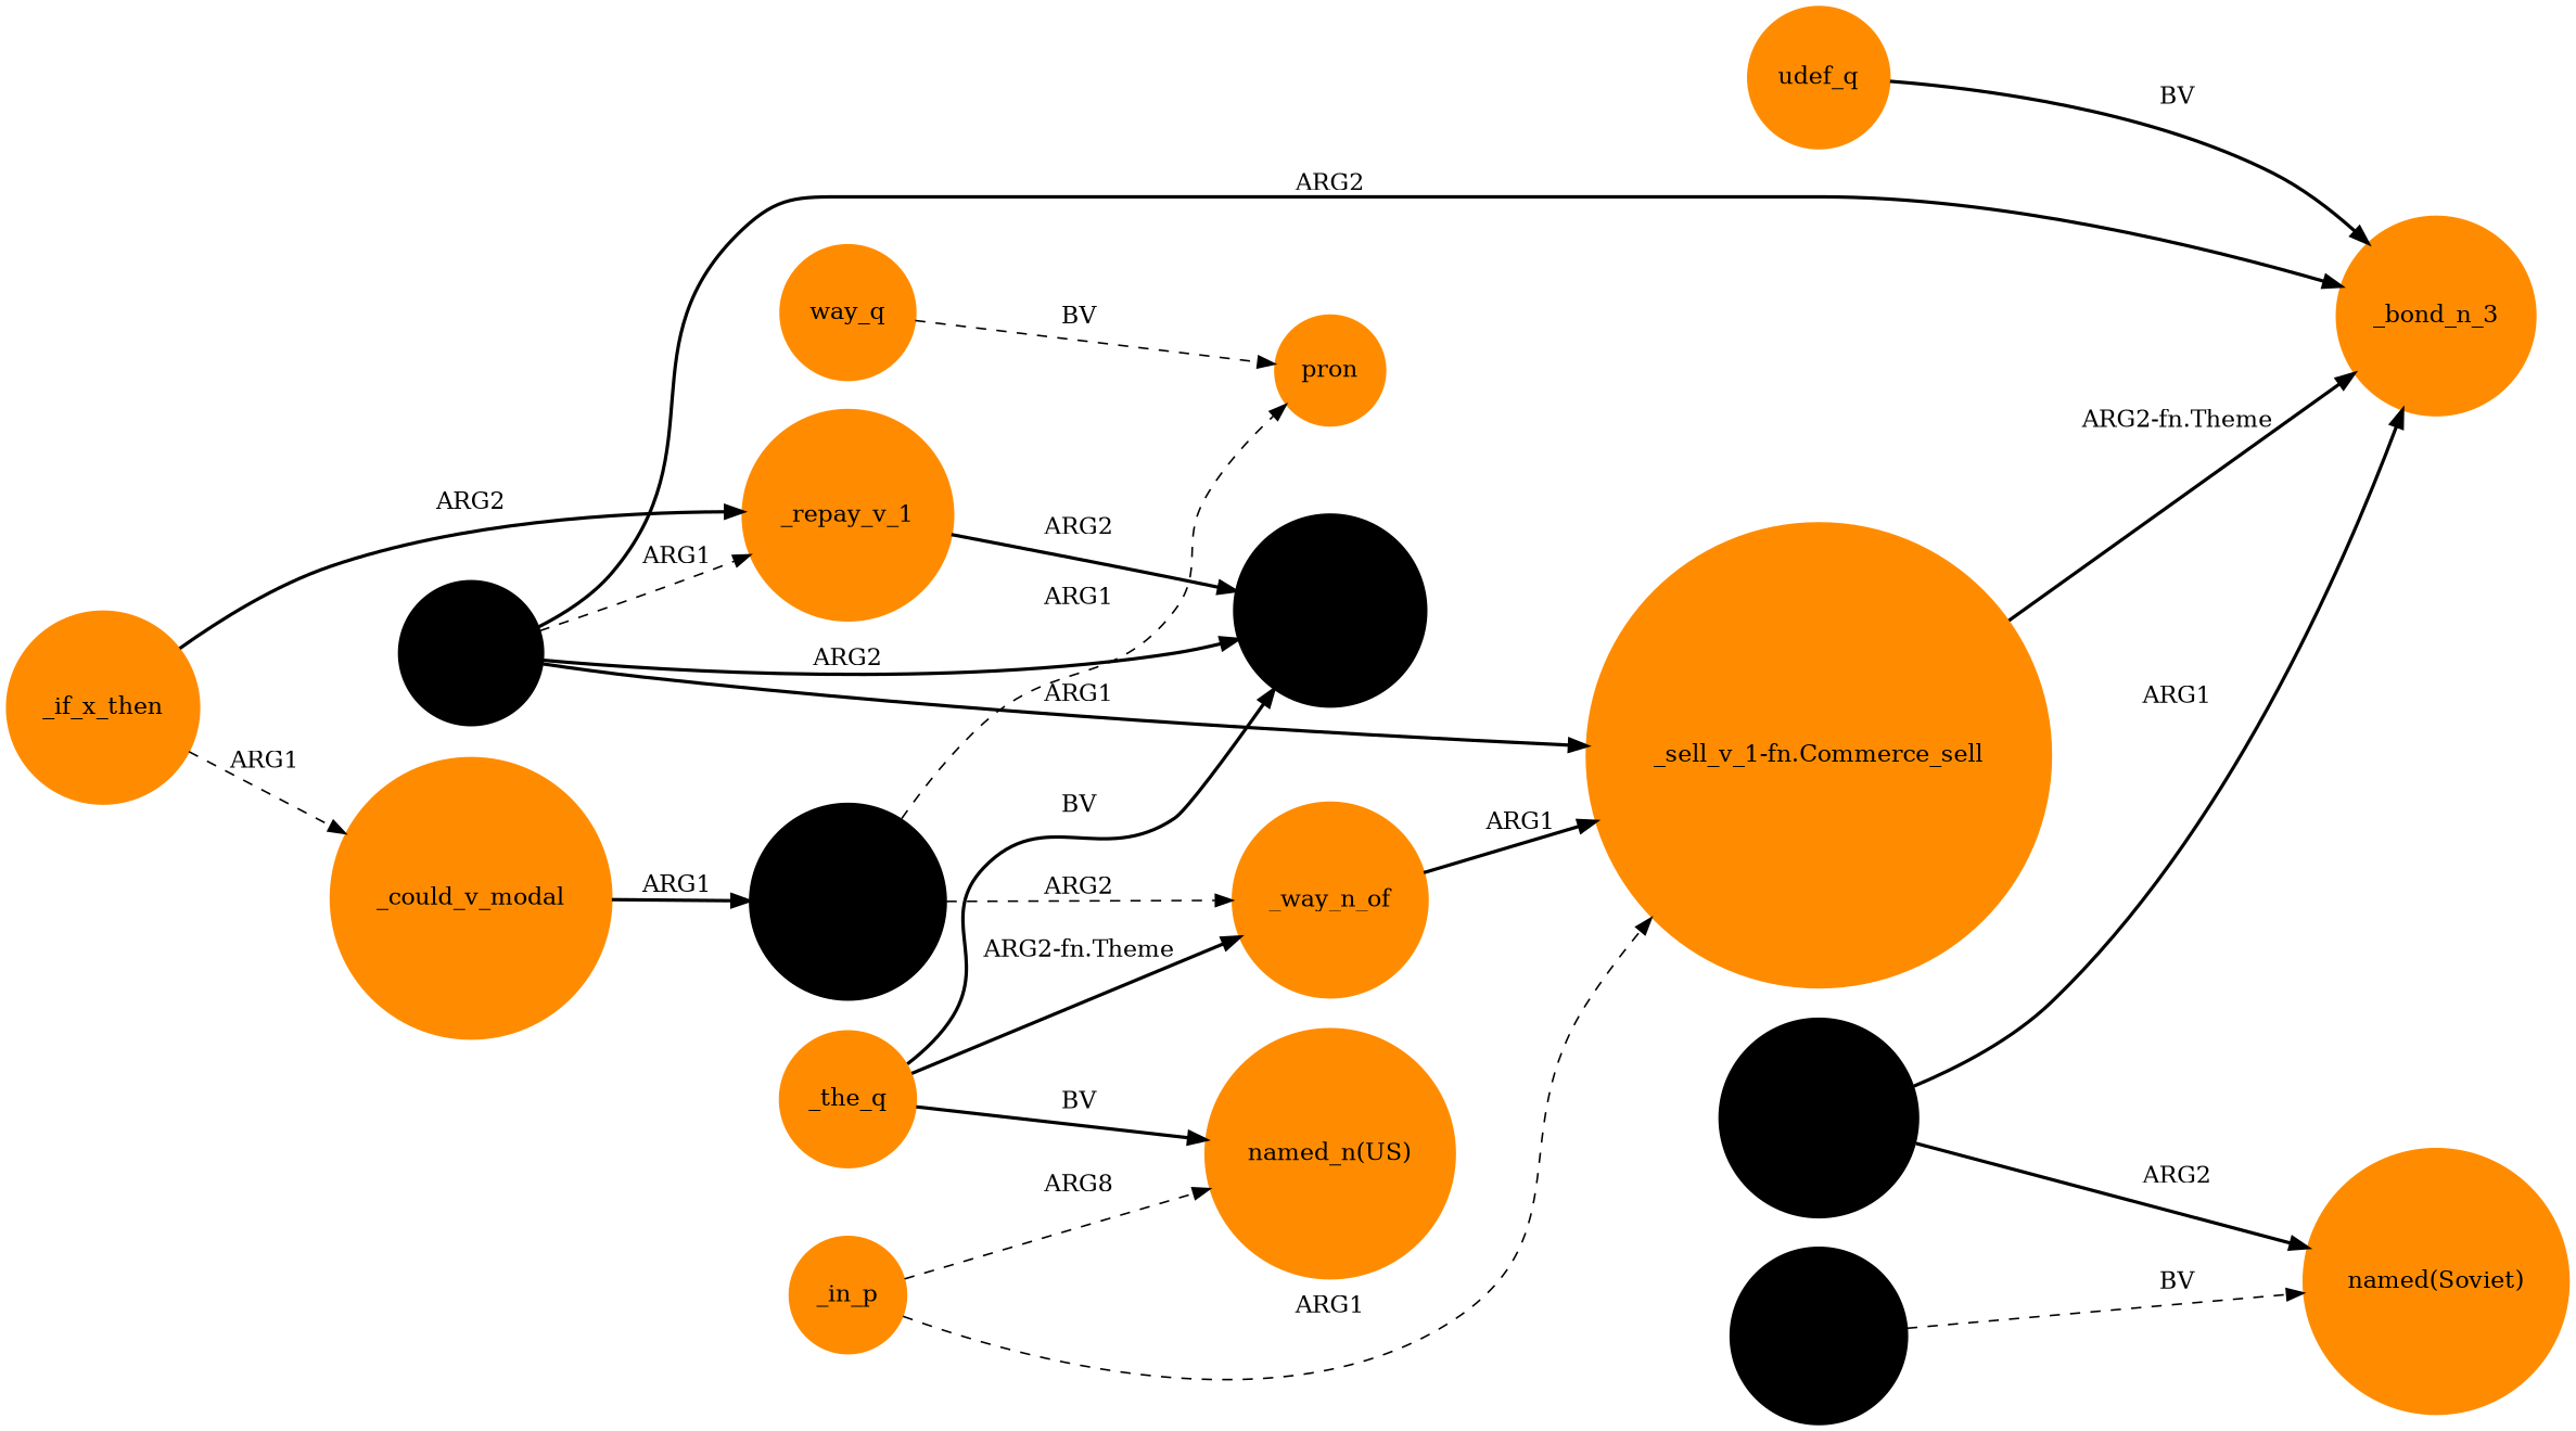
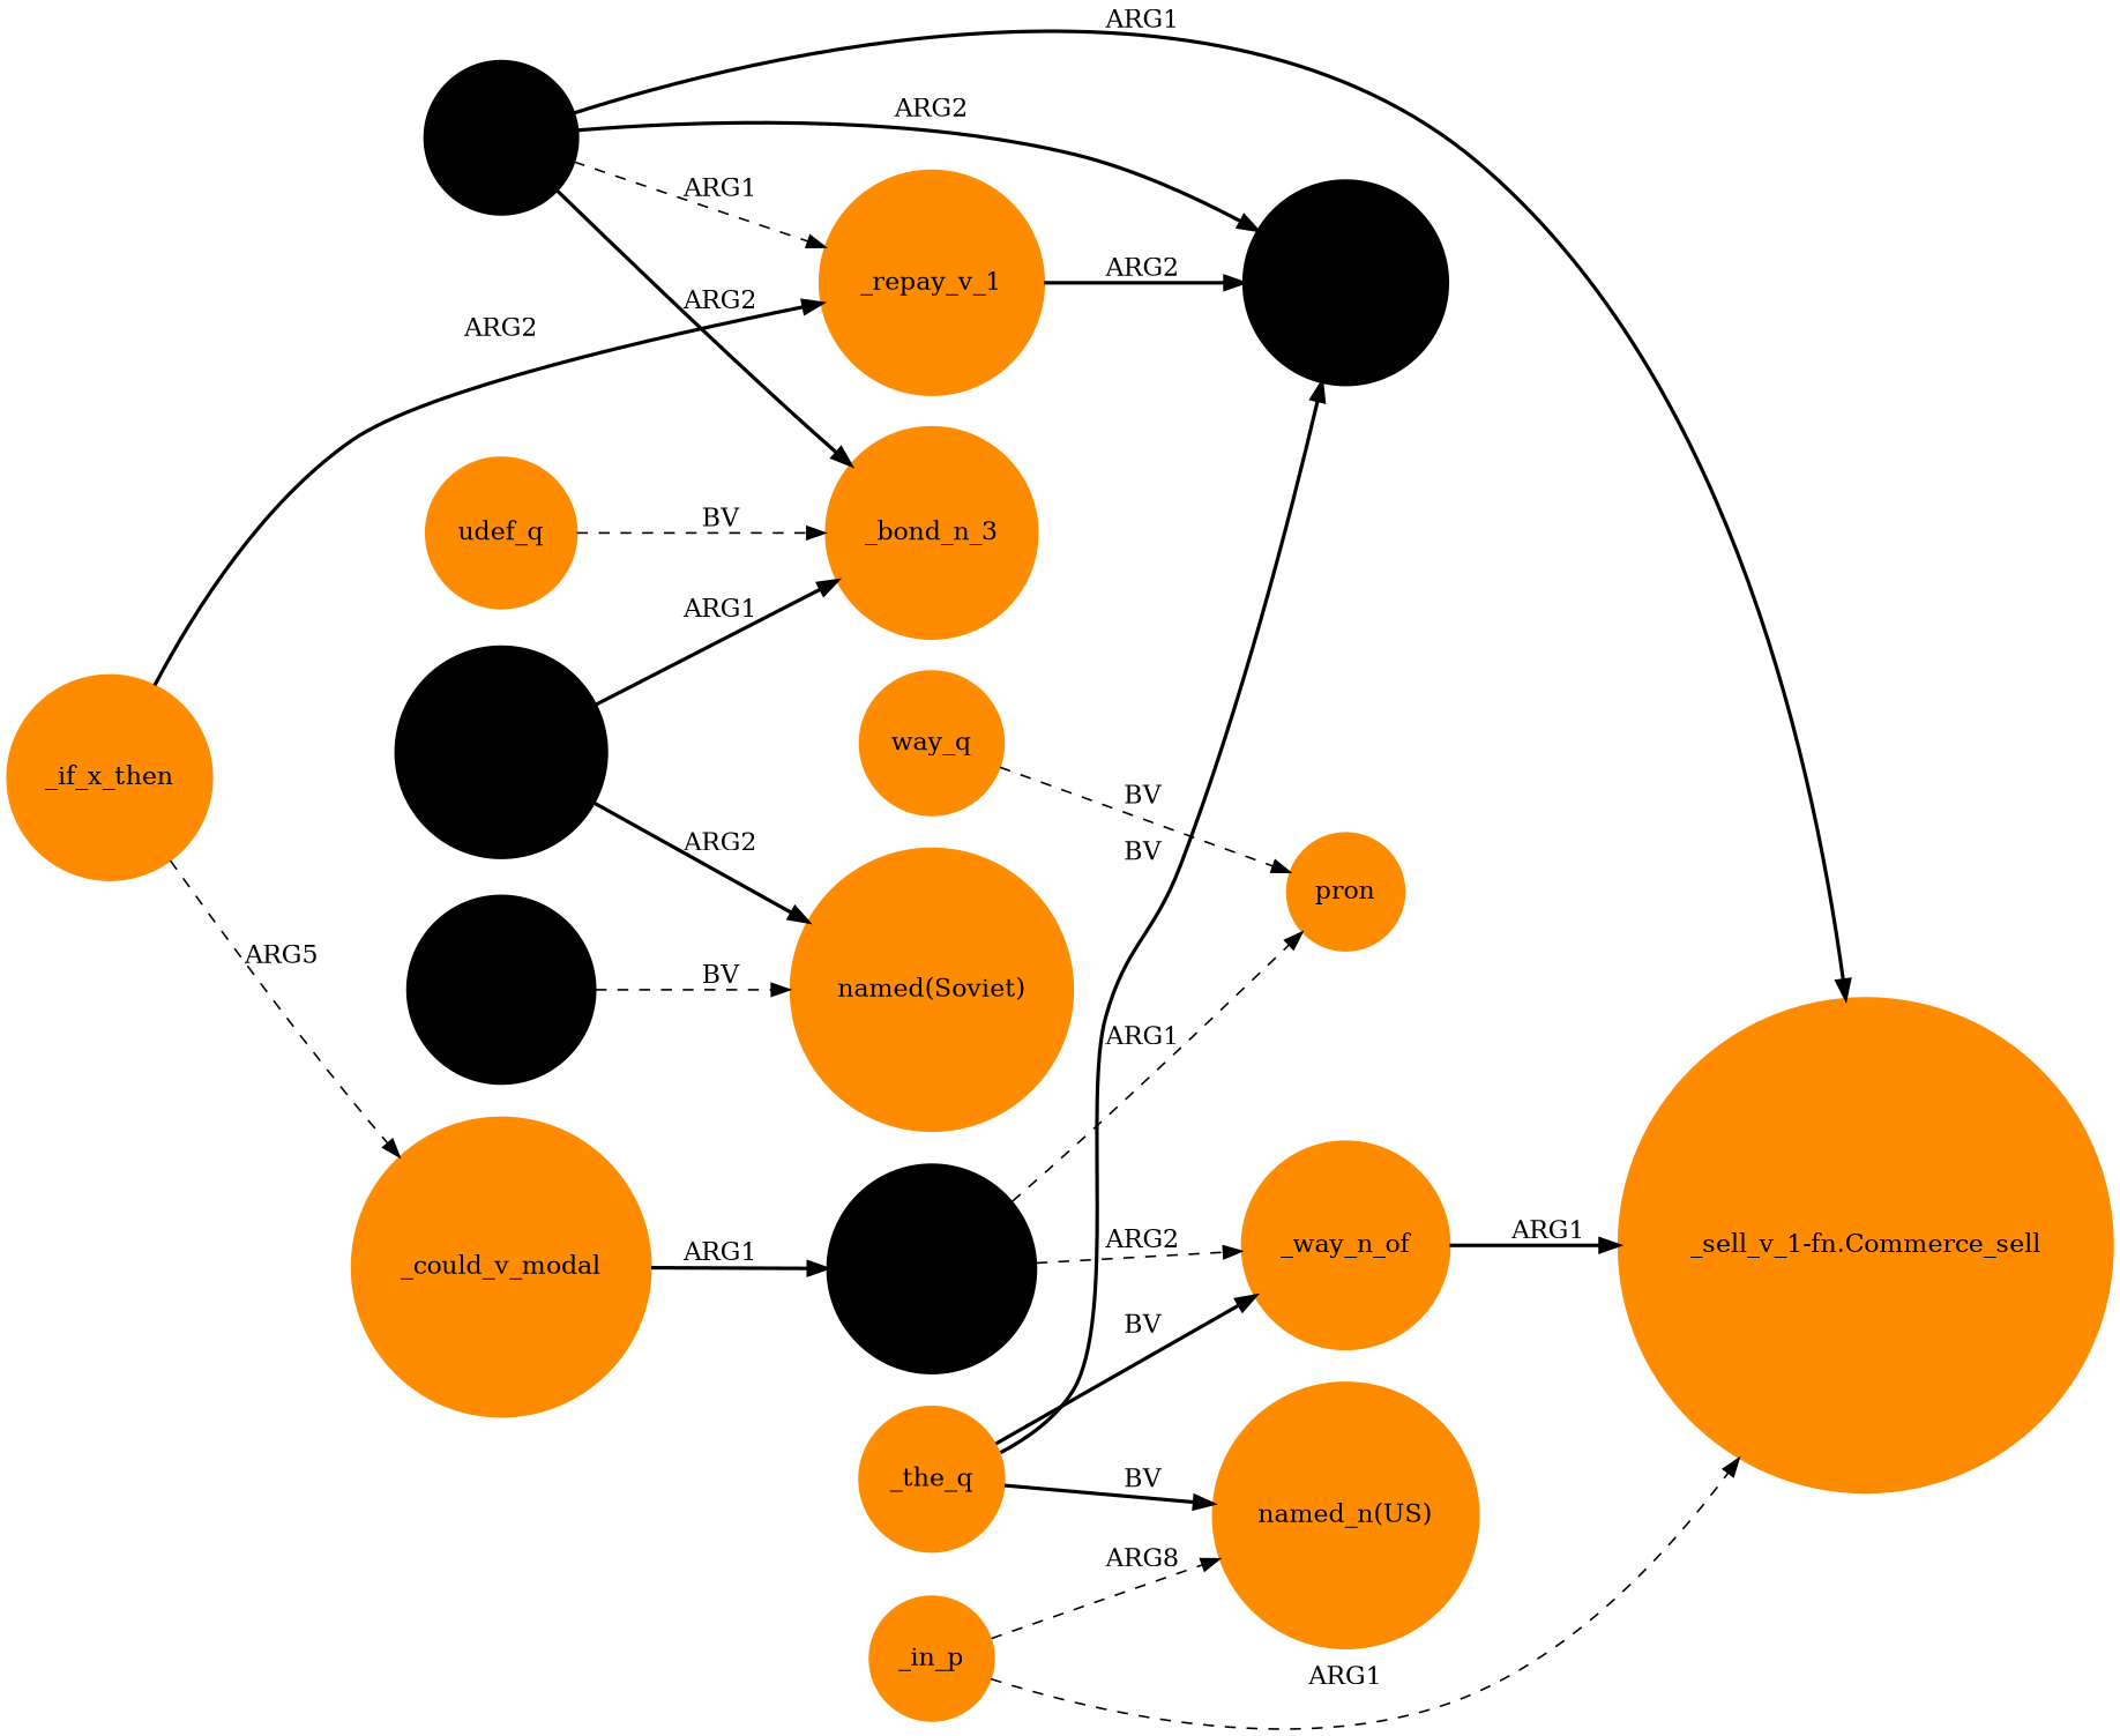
  digraph {
    rankdir=LR
    node [color=darkorange shape=circle style=filled]
    edge [style=bold]
    _clear_v_1 [color=black]
    _could_v_modal
    pron
    _way_n_of
    "_sell_v_1-fn.Commerce_sell"
    parg_d [color=black]
    n7 [label=_bond_n_3]
    _repay_v_1
    _debt_n_1 [color=black]
    compound [color=black]
    "named(Soviet)"
    _the_q
    "named_n(US)"
    _if_x_then
    _in_p
    proper_q [color=black]
    n17 [label=way_q]
    udef_q
    _clear_v_1 -> pron [label=ARG1 style=dashed]
    _clear_v_1 -> _way_n_of [label=ARG2 style=dashed]
    _could_v_modal -> _clear_v_1 [label=ARG1]
    _way_n_of -> "_sell_v_1-fn.Commerce_sell" [label=ARG1]
-   "_sell_v_1-fn.Commerce_sell" -> n7 [label="ARG2-fn.Theme"]
    parg_d -> "_sell_v_1-fn.Commerce_sell" [label=ARG1]
    parg_d -> n7 [label=ARG2]
    parg_d -> _repay_v_1 [label=ARG1 style=dashed]
    parg_d -> _debt_n_1 [label=ARG2]
    _repay_v_1 -> _debt_n_1 [label=ARG2]
    compound -> n7 [label=ARG1]
    compound -> "named(Soviet)" [label=ARG2]
-   _the_q -> _way_n_of [label="ARG2-fn.Theme"]
+   _the_q -> _way_n_of [label=BV]
    _the_q -> _debt_n_1 [label=BV]
    _the_q -> "named_n(US)" [label=BV]
-   _if_x_then -> _could_v_modal [label=ARG1 style=dashed]
+   _if_x_then -> _could_v_modal [label=ARG5 style=dashed]
    _if_x_then -> _repay_v_1 [label=ARG2]
    _in_p -> "_sell_v_1-fn.Commerce_sell" [label=ARG1 style=dashed]
    _in_p -> "named_n(US)" [label=ARG8 style=dashed]
    proper_q -> "named(Soviet)" [label=BV style=dashed]
    n17 -> pron [label=BV style=dashed]
-   udef_q -> n7 [label=BV]
+   udef_q -> n7 [label=BV style=dashed]
  }
